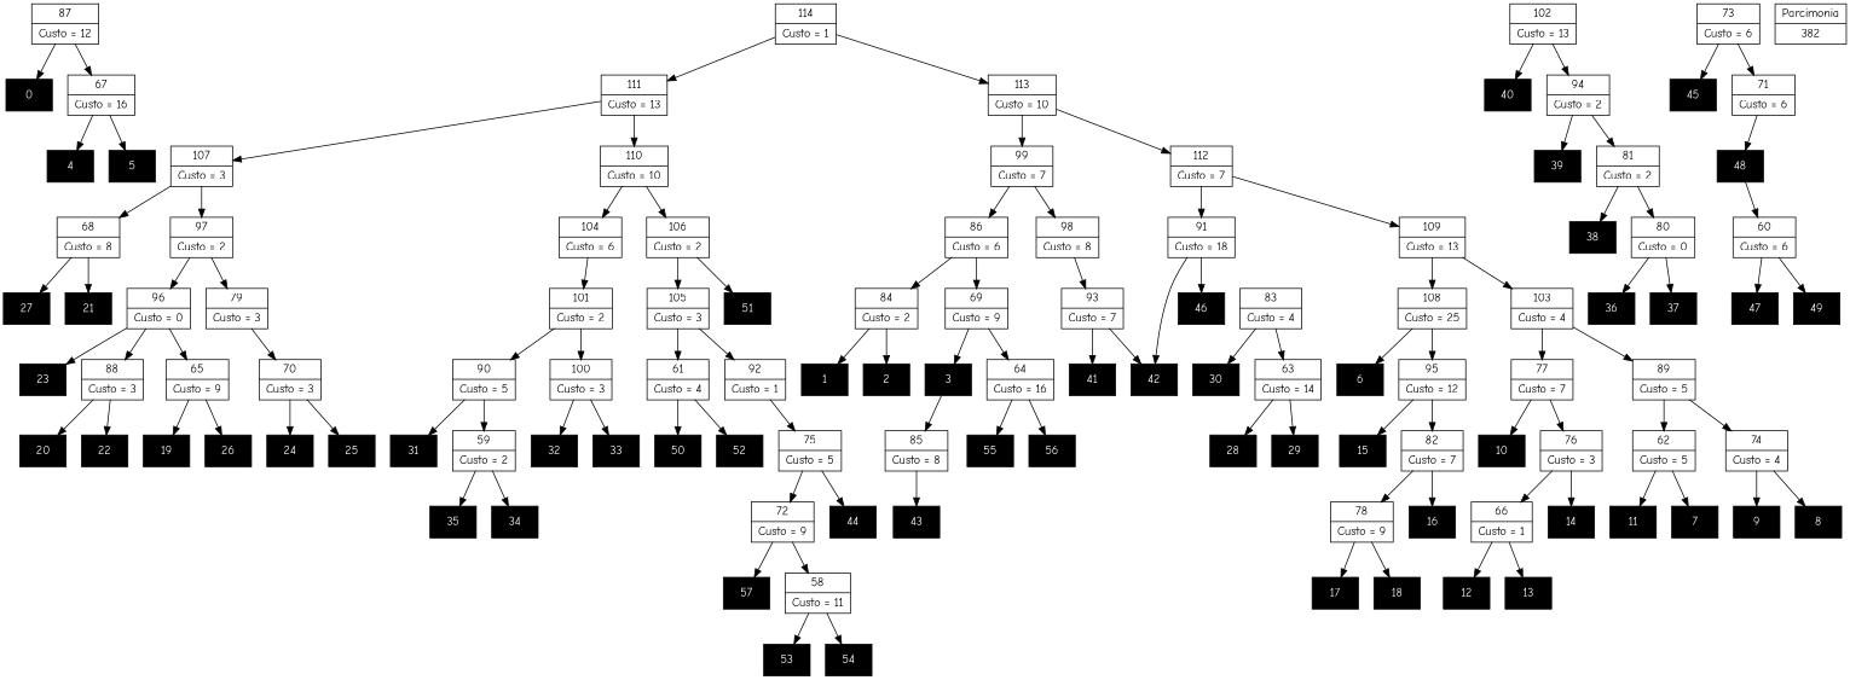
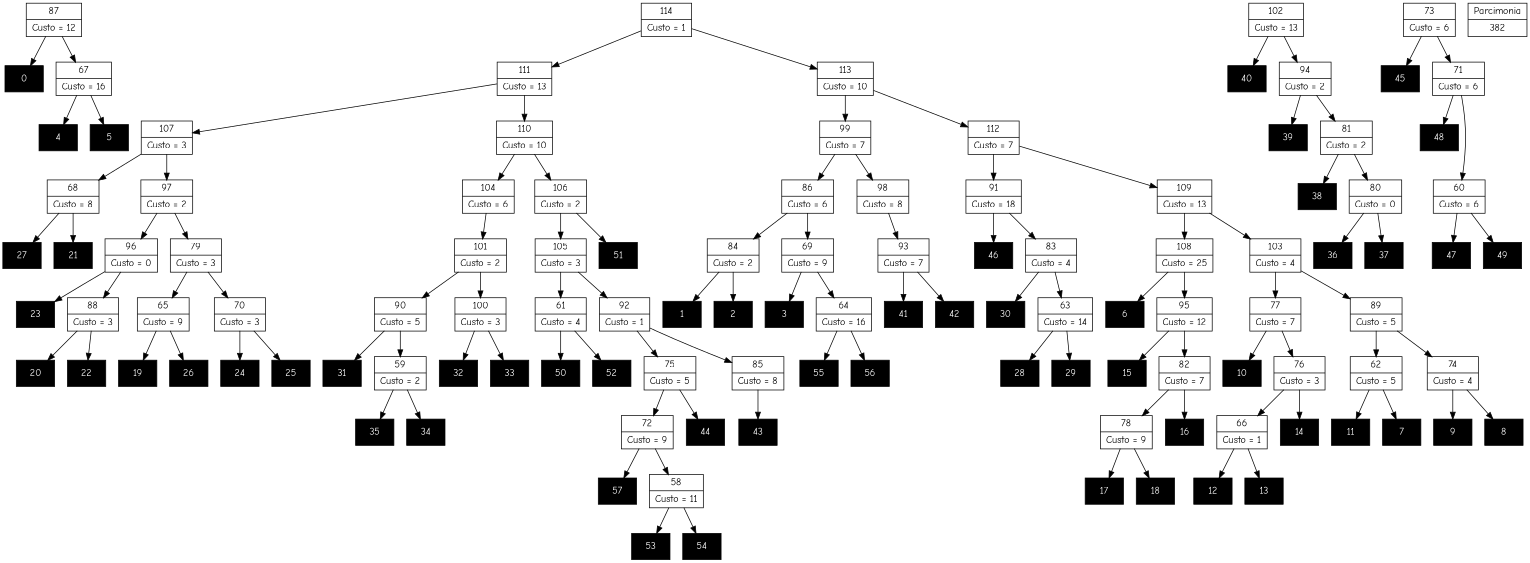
  digraph {
    fontname="Comic Neue"
    node [fontname="Comic Neue" shape=record]
    edge [fontname="Comic Neue"]
    n1 [color=black fontcolor=white fontsize=14 height=0.5 label="{0}" style=filled]
    n2 [color=black fontcolor=white fontsize=14 height=0.5 label="{1}" style=filled]
    n3 [color=black fontcolor=white fontsize=14 height=0.5 label="{2}" style=filled]
    n4 [color=black fontcolor=white fontsize=14 height=0.5 label="{3}" style=filled]
    n5 [color=black fontcolor=white fontsize=14 height=0.5 label="{4}" style=filled]
    n6 [color=black fontcolor=white fontsize=14 height=0.5 label="{5}" style=filled]
    n7 [color=black fontcolor=white fontsize=14 height=0.5 label="{6}" style=filled]
    n8 [color=black fontcolor=white fontsize=14 height=0.5 label="{7}" style=filled]
    n9 [color=black fontcolor=white fontsize=14 height=0.5 label="{8}" style=filled]
    n10 [color=black fontcolor=white fontsize=14 height=0.5 label="{9}" style=filled]
    n11 [color=black fontcolor=white fontsize=14 height=0.5 label="{10}" style=filled]
    n12 [color=black fontcolor=white fontsize=14 height=0.5 label="{11}" style=filled]
    n13 [color=black fontcolor=white fontsize=14 height=0.5 label="{12}" style=filled]
    n14 [color=black fontcolor=white fontsize=14 height=0.5 label="{13}" style=filled]
    n15 [color=black fontcolor=white fontsize=14 height=0.5 label="{14}" style=filled]
    n16 [color=black fontcolor=white fontsize=14 height=0.5 label="{15}" style=filled]
    n17 [color=black fontcolor=white fontsize=14 height=0.5 label="{16}" style=filled]
    n18 [color=black fontcolor=white fontsize=14 height=0.5 label="{17}" style=filled]
    n19 [color=black fontcolor=white fontsize=14 height=0.5 label="{18}" style=filled]
    n20 [color=black fontcolor=white fontsize=14 height=0.5 label="{19}" style=filled]
    n21 [color=black fontcolor=white fontsize=14 height=0.5 label="{20}" style=filled]
    n22 [color=black fontcolor=white fontsize=14 height=0.5 label="{21}" style=filled]
    n23 [color=black fontcolor=white fontsize=14 height=0.5 label="{22}" style=filled]
    n24 [color=black fontcolor=white fontsize=14 height=0.5 label="{23}" style=filled]
    n25 [color=black fontcolor=white fontsize=14 height=0.5 label="{24}" style=filled]
    n26 [color=black fontcolor=white fontsize=14 height=0.5 label="{25}" style=filled]
    n27 [color=black fontcolor=white fontsize=14 height=0.5 label="{26}" style=filled]
    n28 [color=black fontcolor=white fontsize=14 height=0.5 label="{27}" style=filled]
    n29 [color=black fontcolor=white fontsize=14 height=0.5 label="{28}" style=filled]
    n30 [color=black fontcolor=white fontsize=14 height=0.5 label="{29}" style=filled]
    n31 [color=black fontcolor=white fontsize=14 height=0.5 label="{30}" style=filled]
    n32 [color=black fontcolor=white fontsize=14 height=0.5 label="{31}" style=filled]
    n33 [color=black fontcolor=white fontsize=14 height=0.5 label="{32}" style=filled]
    n34 [color=black fontcolor=white fontsize=14 height=0.5 label="{33}" style=filled]
    n35 [color=black fontcolor=white fontsize=14 height=0.5 label="{34}" style=filled]
    n36 [color=black fontcolor=white fontsize=14 height=0.5 label="{35}" style=filled]
    n37 [color=black fontcolor=white fontsize=14 height=0.5 label="{36}" style=filled]
    n38 [color=black fontcolor=white fontsize=14 height=0.5 label="{37}" style=filled]
    n39 [color=black fontcolor=white fontsize=14 height=0.5 label="{38}" style=filled]
    n40 [color=black fontcolor=white fontsize=14 height=0.5 label="{39}" style=filled]
    n41 [color=black fontcolor=white fontsize=14 height=0.5 label="{40}" style=filled]
    n42 [color=black fontcolor=white fontsize=14 height=0.5 label="{41}" style=filled]
    n43 [color=black fontcolor=white fontsize=14 height=0.5 label="{42}" style=filled]
    n44 [color=black fontcolor=white fontsize=14 height=0.5 label="{43}" style=filled]
    n45 [color=black fontcolor=white fontsize=14 height=0.5 label="{44}" style=filled]
    n46 [color=black fontcolor=white fontsize=14 height=0.5 label="{45}" style=filled]
    n47 [color=black fontcolor=white fontsize=14 height=0.5 label="{46}" style=filled]
    n48 [color=black fontcolor=white fontsize=14 height=0.5 label="{47}" style=filled]
    n49 [color=black fontcolor=white fontsize=14 height=0.5 label="{48}" style=filled]
    n50 [color=black fontcolor=white fontsize=14 height=0.5 label="{49}" style=filled]
    n51 [color=black fontcolor=white fontsize=14 height=0.5 label="{50}" style=filled]
    n52 [color=black fontcolor=white fontsize=14 height=0.5 label="{51}" style=filled]
    n53 [color=black fontcolor=white fontsize=14 height=0.5 label="{52}" style=filled]
    n54 [color=black fontcolor=white fontsize=14 height=0.5 label="{53}" style=filled]
    n55 [color=black fontcolor=white fontsize=14 height=0.5 label="{54}" style=filled]
    n56 [color=black fontcolor=white fontsize=14 height=0.5 label="{55}" style=filled]
    n57 [color=black fontcolor=white fontsize=14 height=0.5 label="{56}" style=filled]
    n58 [color=black fontcolor=white fontsize=14 height=0.5 label="{57}" style=filled]
    n59 [label="{58|Custo = 11}"]
    n60 [label="{59|Custo = 2}"]
    n61 [label="{60|Custo = 6}"]
    n62 [label="{61|Custo = 4}"]
    n63 [label="{62|Custo = 5}"]
    n64 [label="{63|Custo = 14}"]
    n65 [label="{64|Custo = 16}"]
    n66 [label="{65|Custo = 9}"]
    n67 [label="{66|Custo = 1}"]
    n68 [label="{67|Custo = 16}"]
    n69 [label="{68|Custo = 8}"]
    n70 [label="{69|Custo = 9}"]
    n71 [label="{70|Custo = 3}"]
    n72 [label="{71|Custo = 6}"]
    n73 [label="{72|Custo = 9}"]
    n74 [label="{73|Custo = 6}"]
    n75 [label="{74|Custo = 4}"]
    n76 [label="{75|Custo = 5}"]
    n77 [label="{76|Custo = 3}"]
    n78 [label="{77|Custo = 7}"]
    n79 [label="{78|Custo = 9}"]
    n80 [label="{79|Custo = 3}"]
    n81 [label="{80|Custo = 0}"]
    n82 [label="{81|Custo = 2}"]
    n83 [label="{82|Custo = 7}"]
    n84 [label="{83|Custo = 4}"]
    n85 [label="{84|Custo = 2}"]
    n86 [label="{85|Custo = 8}"]
    n87 [label="{86|Custo = 6}"]
    n88 [label="{87|Custo = 12}"]
    n89 [label="{88|Custo = 3}"]
    n90 [label="{89|Custo = 5}"]
    n91 [label="{90|Custo = 5}"]
    n92 [label="{91|Custo = 18}"]
    n93 [label="{92|Custo = 1}"]
    n94 [label="{93|Custo = 7}"]
    n95 [label="{94|Custo = 2}"]
    n96 [label="{95|Custo = 12}"]
    n97 [label="{96|Custo = 0}"]
    n98 [label="{97|Custo = 2}"]
    n99 [label="{98|Custo = 8}"]
    n100 [label="{99|Custo = 7}"]
    n101 [label="{100|Custo = 3}"]
    n102 [label="{101|Custo = 2}"]
    n103 [label="{102|Custo = 13}"]
    n104 [label="{103|Custo = 4}"]
    n105 [label="{104|Custo = 6}"]
    n106 [label="{105|Custo = 3}"]
    n107 [label="{106|Custo = 2}"]
    n108 [label="{107|Custo = 3}"]
    n109 [label="{108|Custo = 25}"]
    n110 [label="{109|Custo = 13}"]
    n111 [label="{110|Custo = 10}"]
    n112 [label="{111|Custo = 13}"]
    n113 [label="{112|Custo = 7}"]
    n114 [label="{113|Custo = 10}"]
    n115 [label="{114|Custo = 1}"]
    n116 [label="{Parcimonia|382}"]
    n59 -> n54
    n59 -> n55
    n60 -> n35
    n60 -> n36
    n61 -> n48
    n61 -> n50
    n62 -> n51
    n62 -> n53
    n63 -> n8
    n63 -> n12
    n64 -> n29
    n64 -> n30
    n65 -> n56
    n65 -> n57
    n66 -> n20
    n66 -> n27
    n67 -> n13
    n67 -> n14
    n68 -> n5
    n68 -> n6
    n69 -> n22
    n69 -> n28
    n70 -> n4
    n70 -> n65
    n71 -> n25
    n71 -> n26
    n72 -> n49
-   n49 -> n61
+   n72 -> n61
    n73 -> n58
    n73 -> n59
    n74 -> n46
    n74 -> n72
    n75 -> n9
    n75 -> n10
    n76 -> n45
    n76 -> n73
    n77 -> n15
    n77 -> n67
    n78 -> n11
    n78 -> n77
    n79 -> n18
    n79 -> n19
-   n97 -> n66
+   n80 -> n66
    n80 -> n71
    n81 -> n37
    n81 -> n38
    n82 -> n39
    n82 -> n81
    n83 -> n17
    n83 -> n79
    n84 -> n31
    n84 -> n64
    n85 -> n2
    n85 -> n3
    n86 -> n44
    n87 -> n70
    n87 -> n85
    n88 -> n1
    n88 -> n68
    n89 -> n21
    n89 -> n23
    n90 -> n63
    n90 -> n75
    n91 -> n32
    n91 -> n60
    n92 -> n47
-   n92 -> n43
+   n92 -> n84
    n93 -> n76
-   n4 -> n86
+   n93 -> n86
    n94 -> n42
    n94 -> n43
    n95 -> n40
    n95 -> n82
    n96 -> n16
    n96 -> n83
    n97 -> n24
    n97 -> n89
    n98 -> n80
    n98 -> n97
    n99 -> n94
    n100 -> n87
    n100 -> n99
    n101 -> n33
    n101 -> n34
    n102 -> n91
    n102 -> n101
    n103 -> n41
    n103 -> n95
    n104 -> n78
    n104 -> n90
    n105 -> n102
    n106 -> n62
    n106 -> n93
    n107 -> n52
    n107 -> n106
    n108 -> n69
    n108 -> n98
    n109 -> n7
    n109 -> n96
    n110 -> n104
    n110 -> n109
    n111 -> n105
    n111 -> n107
    n112 -> n108
    n112 -> n111
    n113 -> n92
    n113 -> n110
    n114 -> n100
    n114 -> n113
    n115 -> n112
    n115 -> n114
  }
